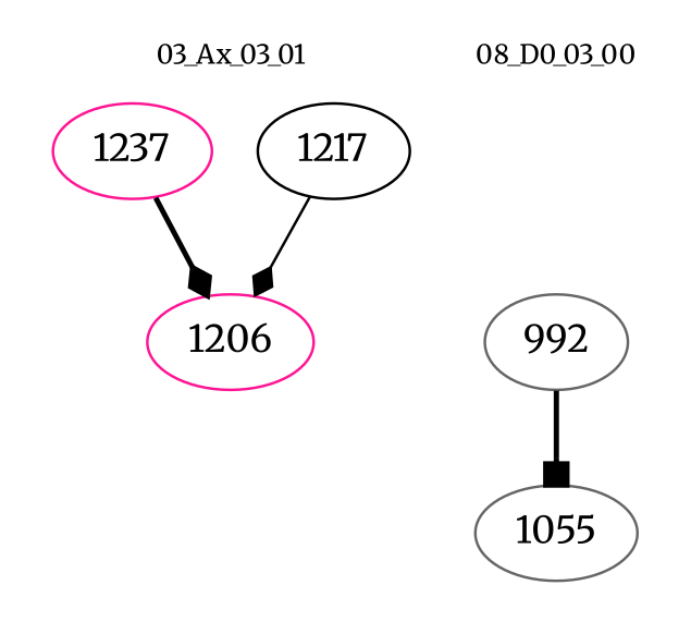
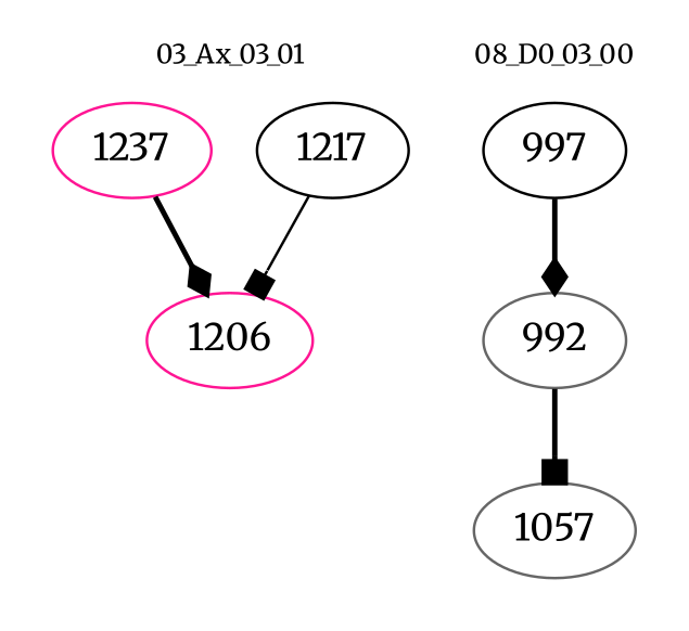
  digraph {
    fontname=Merriweather
    node [color=black fontname=Merriweather]
    edge [arrowhead=box color=black fontname=Merriweather style=bold]
    n1 [label=1217]
    n2 [color=deeppink label=1206]
    n3 [color=deeppink label=1237]
+   n4 [label=997]
    n5 [color=gray40 label=992]
-   n6 [color=gray40 label=1055]
+   n6 [color=gray40 label=1057]
    subgraph cluster_1 {
      color=white
      fontsize=10
      label="03_Ax_03_01"
      n1
      n2
      n3
    }
    subgraph cluster_2 {
      color=white
      fontsize=10
      label="08_D0_03_00"
+     n4
      n5
      n6
    }
-   n1 -> n2 [arrowhead=diamond style=solid]
+   n1 -> n2 [style=solid]
    n3 -> n2 [arrowhead=diamond]
+   n4 -> n5 [arrowhead=diamond]
    n5 -> n6
  }
